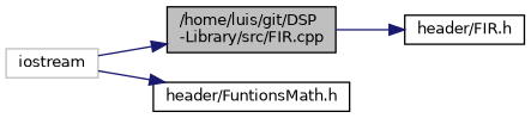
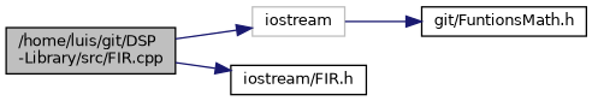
  digraph {
    rankdir=LR
    node [color=black fillcolor=white fontname=Helvetica fontsize=10 shape=record style=filled]
    edge [color=midnightblue fontname=Helvetica fontsize=10 labelfontname=Helvetica labelfontsize=10 style=solid]
    n1 [fillcolor=grey75 fontcolor=black height=0.2 label="/home/luis/git/DSP\l-Library/src/FIR.cpp" width=0.4]
    n2 [color=grey75 height=0.2 label=iostream width=0.4]
-   n3 [height=0.2 label="header/FIR.h" width=0.4]
-   n4 [height=0.2 label="header/FuntionsMath.h" width=0.4]
-   n2 -> n1
+   n3 [height=0.2 label="iostream/FIR.h" width=0.4]
+   n4 [height=0.2 label="git/FuntionsMath.h" width=0.4]
+   n1 -> n2
    n1 -> n3
    n2 -> n4
  }
